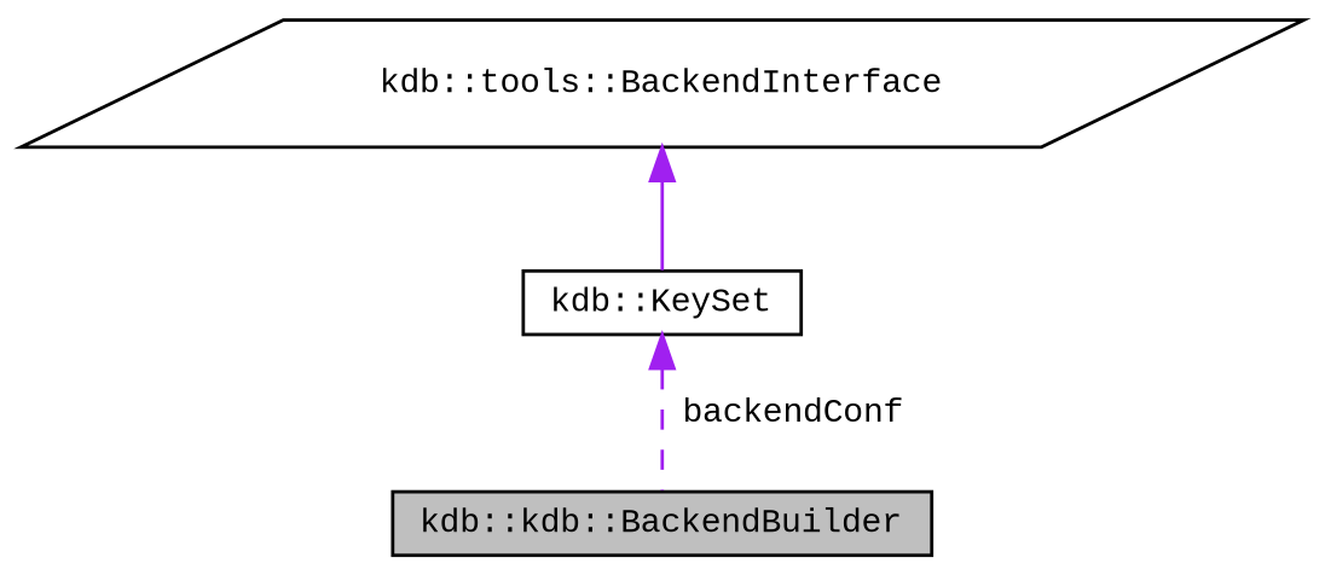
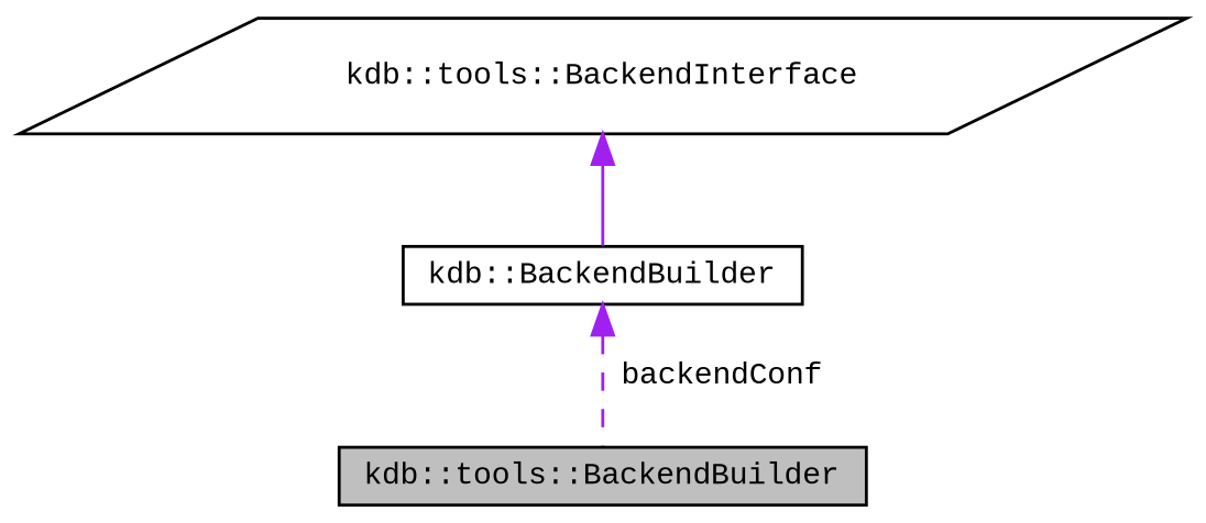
  digraph {
    fontname="Liberation Mono"
    node [color=black fillcolor=white fontname="Liberation Mono" fontsize=10 shape=box style=filled]
    edge [color=purple dir=back fontname="Liberation Mono" fontsize=10 labelfontname=Helvetica labelfontsize=10]
-   n1 [fillcolor=grey75 fontcolor=black height=0.2 label="kdb::kdb::BackendBuilder" width=0.4]
+   n1 [fillcolor=grey75 fontcolor=black height=0.2 label="kdb::tools::BackendBuilder" width=0.4]
    n2 [height=0.2 label="kdb::tools::BackendInterface" shape=parallelogram width=0.4]
-   n3 [height=0.2 label="kdb::KeySet" width=0.4]
+   n3 [height=0.2 label="kdb::BackendBuilder" width=0.4]
    n2 -> n3 [style=solid]
    n3 -> n1 [label=" backendConf" style=dashed]
  }
